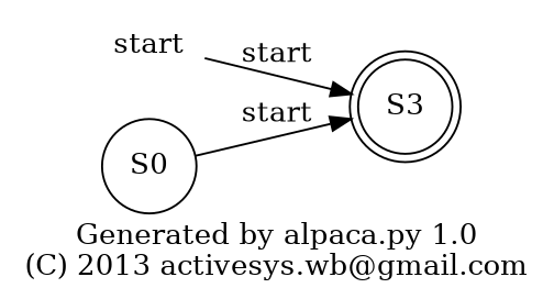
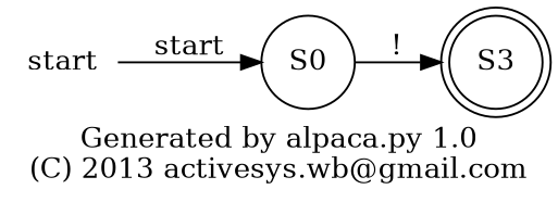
  digraph {
    label="Generated by alpaca.py 1.0\n(C) 2013 activesys.wb@gmail.com"
    rankdir=LR
    start [shape=plaintext]
    S0 [shape=circle]
    n3 [label=S3 shape=doublecircle]
-   start -> n3 [label=start]
-   S0 -> n3 [label=start]
+   start -> S0 [label=start]
+   S0 -> n3 [label="!"]
  }
